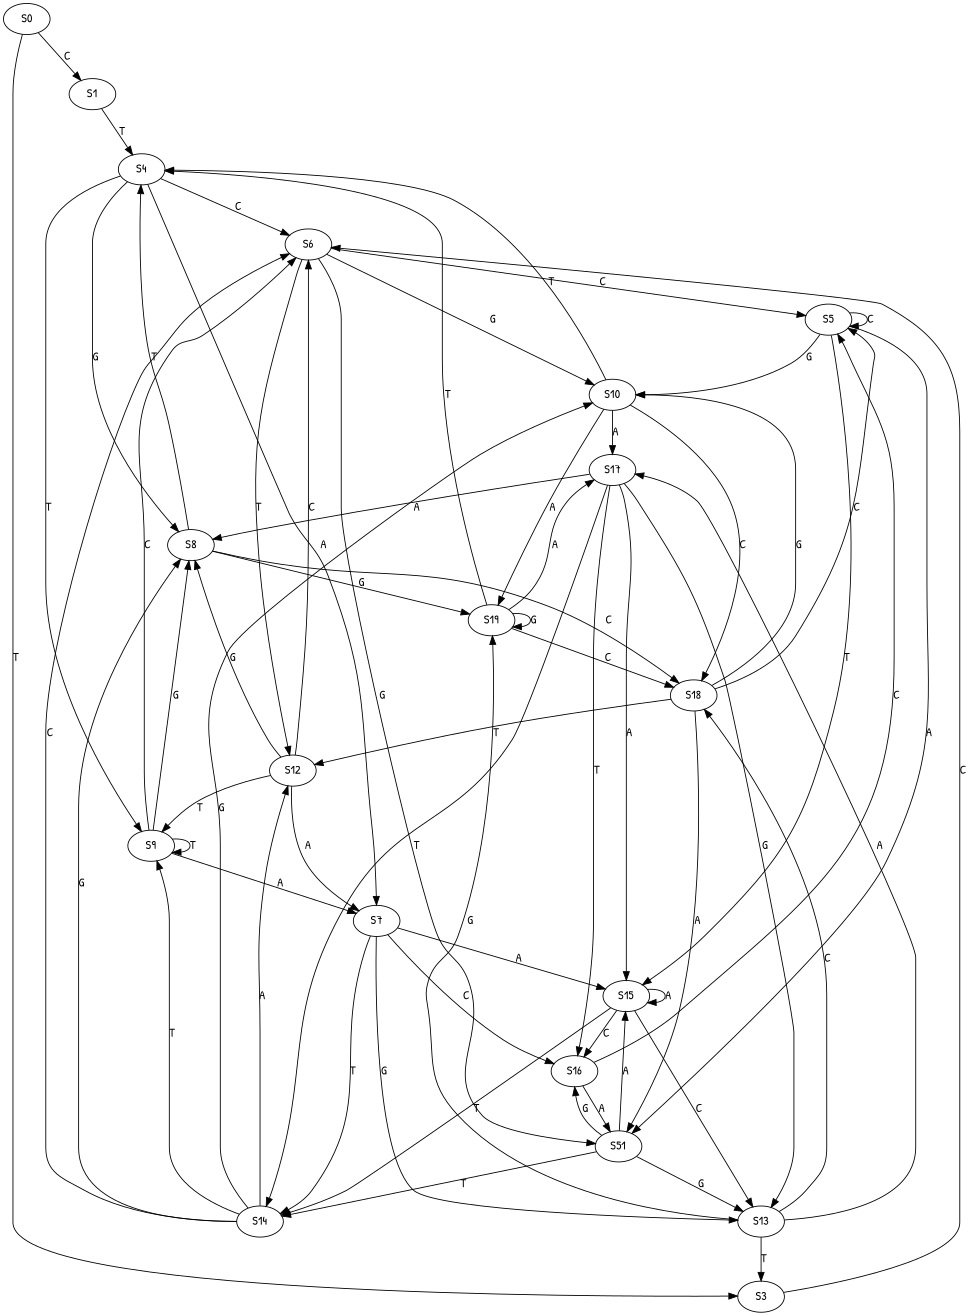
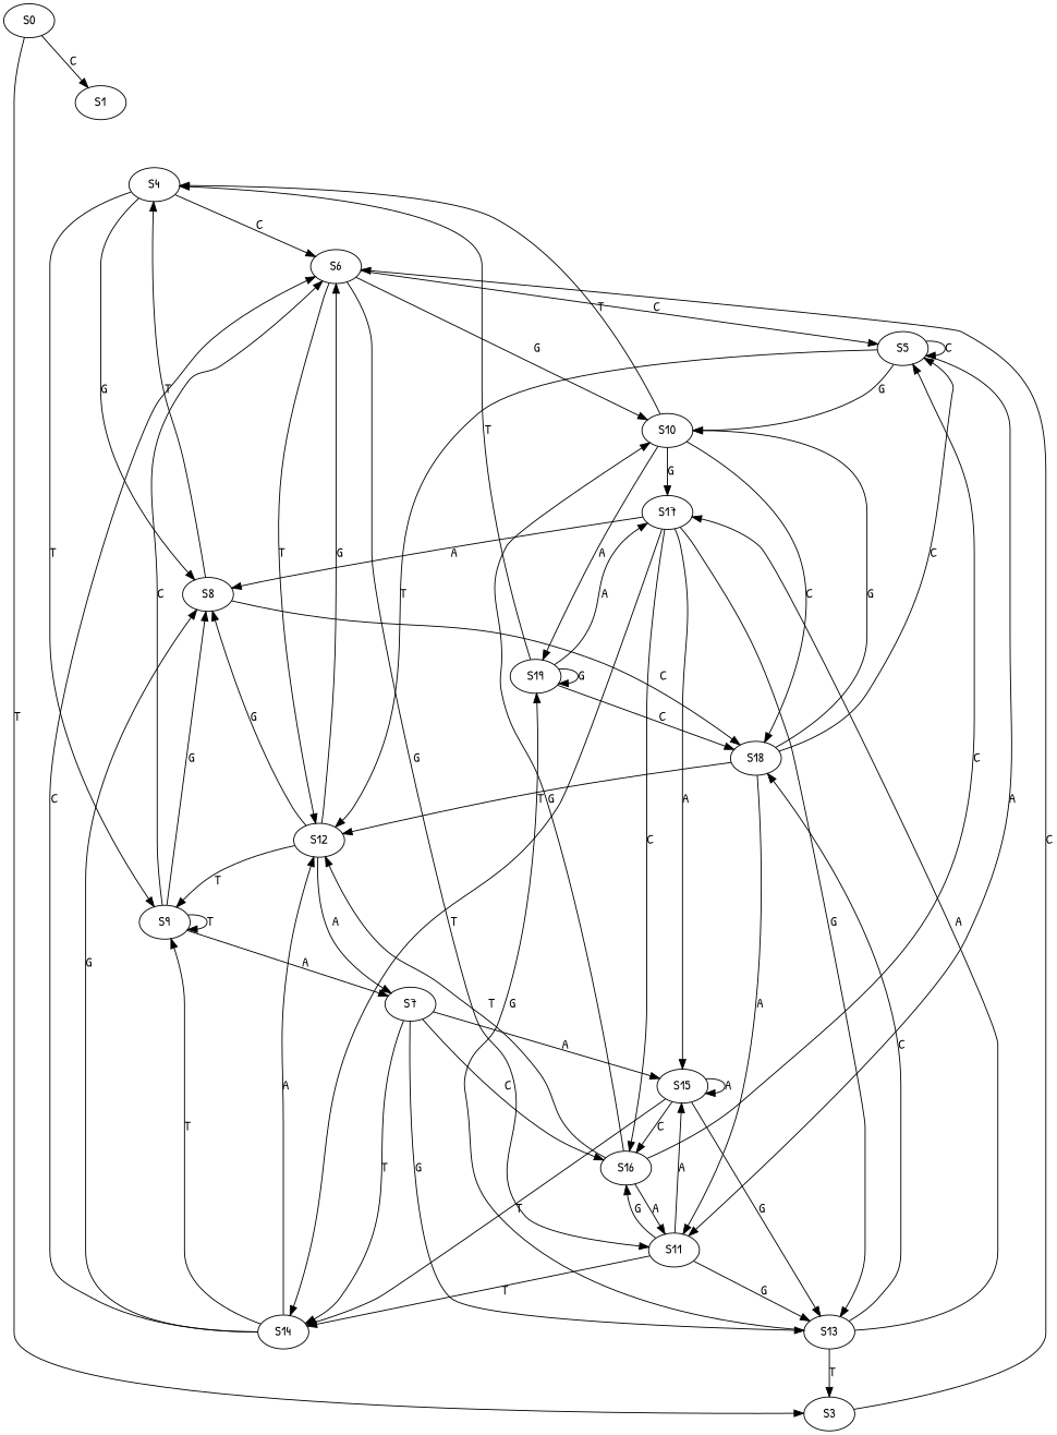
  strict digraph {
    fontname="Patrick Hand"
    node [fontname="Patrick Hand"]
    edge [fontname="Patrick Hand"]
    S0
    S1
    S3
    S4
    S6
    S7
    S8
    S9
    S5
    S10
-   S11 [label=S51]
+   S11
    S12
    S13
    S14
    S15
    S16
    S18
    S19
    S17
    S0 -> S1 [label=C]
    S0 -> S3 [label=T]
-   S1 -> S4 [label=T]
    S3 -> S6 [label=C]
    S4 -> S6 [label=C]
-   S4 -> S7 [label=A]
    S4 -> S8 [label=G]
    S4 -> S9 [label=T]
    S6 -> S5 [label=C]
    S6 -> S10 [label=G]
    S6 -> S11 [label=G]
    S6 -> S12 [label=T]
    S7 -> S13 [label=G]
    S7 -> S14 [label=T]
    S7 -> S15 [label=A]
    S7 -> S16 [label=C]
    S8 -> S4 [label=T]
    S8 -> S18 [label=C]
-   S8 -> S19 [label=G]
    S9 -> S6 [label=C]
    S9 -> S7 [label=A]
    S9 -> S8 [label=G]
    S9 -> S9 [label=T]
    S5 -> S5 [label=C]
    S5 -> S10 [label=G]
    S5 -> S11 [label=A]
-   S5 -> S15 [label=T]
+   S5 -> S12 [label=T]
    S10 -> S4 [label=T]
    S10 -> S18 [label=C]
    S10 -> S19 [label=A]
-   S10 -> S17 [label=A]
+   S10 -> S17 [label=G]
    S11 -> S13 [label=G]
    S11 -> S14 [label=T]
    S11 -> S15 [label=A]
    S11 -> S16 [label=G]
-   S12 -> S6 [label=C]
+   S12 -> S6 [label=G]
    S12 -> S7 [label=A]
    S12 -> S8 [label=G]
    S12 -> S9 [label=T]
    S13 -> S3 [label=T]
    S13 -> S18 [label=C]
    S13 -> S19 [label=G]
    S13 -> S17 [label=A]
    S14 -> S6 [label=C]
    S14 -> S8 [label=G]
    S14 -> S9 [label=T]
    S14 -> S12 [label=A]
-   S15 -> S13 [label=C]
+   S15 -> S13 [label=G]
    S15 -> S14 [label=T]
    S15 -> S15 [label=A]
    S15 -> S16 [label=C]
    S16 -> S5 [label=C]
-   S14 -> S10 [label=G]
+   S16 -> S10 [label=G]
    S16 -> S11 [label=A]
+   S16 -> S12 [label=T]
    S18 -> S5 [label=C]
    S18 -> S10 [label=G]
    S18 -> S11 [label=A]
    S18 -> S12 [label=T]
    S19 -> S4 [label=T]
    S19 -> S18 [label=C]
    S19 -> S19 [label=G]
    S19 -> S17 [label=A]
    S17 -> S8 [label=A]
    S17 -> S13 [label=G]
    S17 -> S14 [label=T]
    S17 -> S15 [label=A]
-   S17 -> S16 [label=T]
+   S17 -> S16 [label=C]
  }
